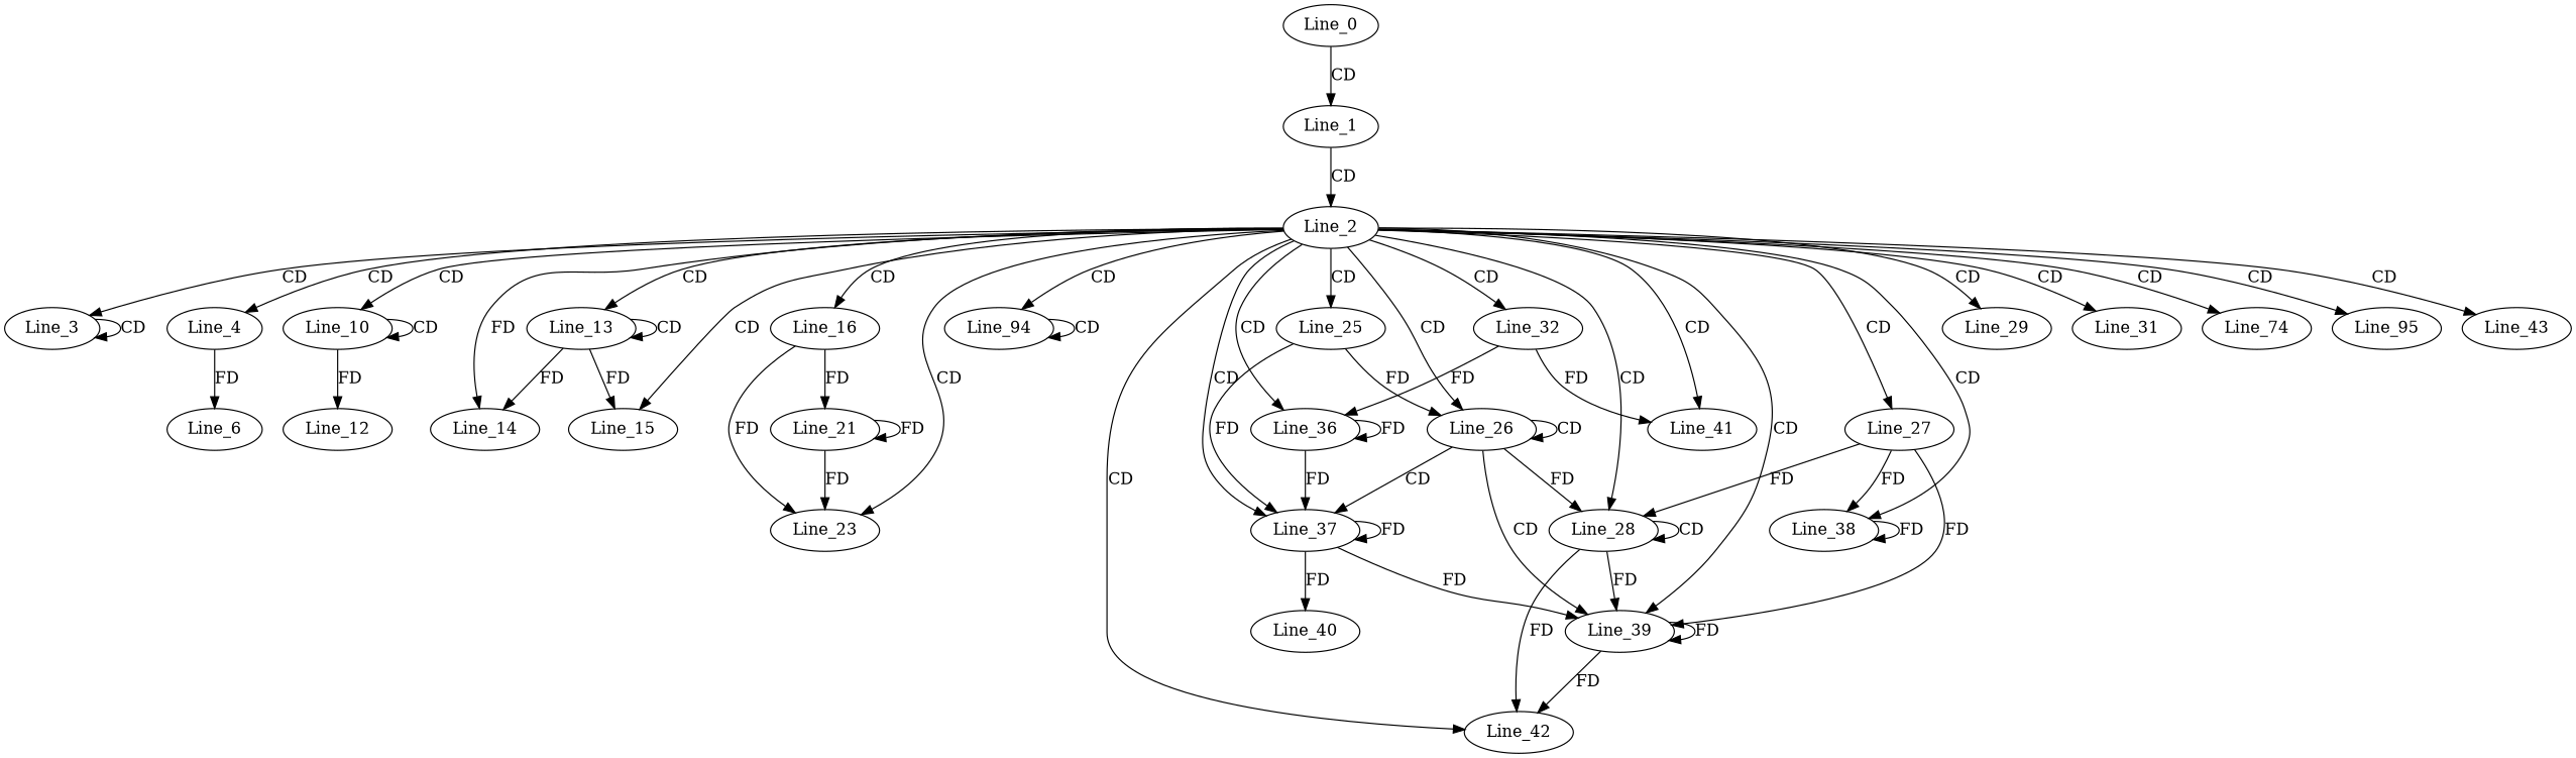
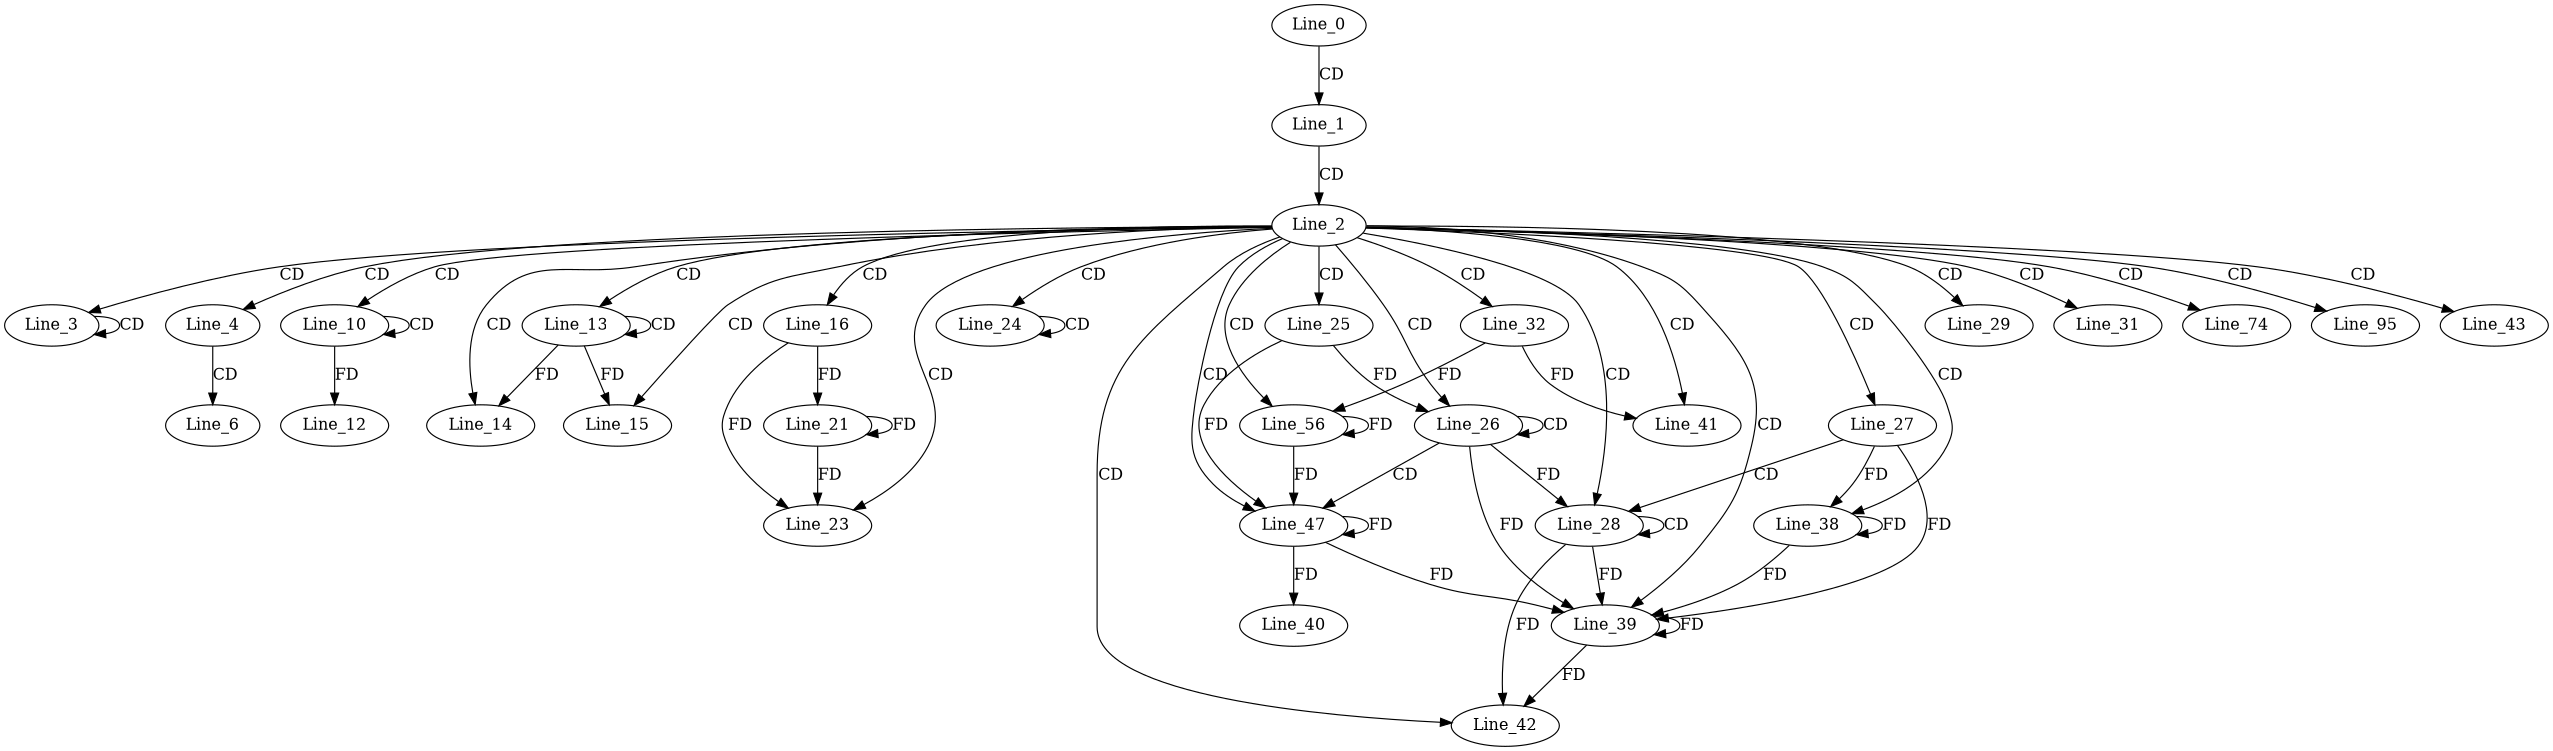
  digraph {
    Line_0
    Line_1
    Line_2
    Line_3
    Line_4
    Line_10
    Line_13
    Line_14
    Line_15
    Line_16
    Line_23
-   Line_24 [label=Line_94]
+   Line_24
    Line_25
    Line_26
    Line_27
    Line_28
    Line_29
    Line_31
    Line_32
    n20 [label=Line_74]
    n21 [label=Line_95]
-   Line_36
-   Line_37
+   Line_36 [label=Line_56]
+   Line_37 [label=Line_47]
    Line_38
    Line_39
    Line_41
    Line_42
    Line_43
    Line_6
    Line_12
    Line_21
    Line_40
    Line_0 -> Line_1 [label=CD]
    Line_1 -> Line_2 [label=CD]
    Line_2 -> Line_3 [label=CD]
    Line_2 -> Line_4 [label=CD]
    Line_2 -> Line_10 [label=CD]
    Line_2 -> Line_13 [label=CD]
-   Line_2 -> Line_14 [label=FD]
+   Line_2 -> Line_14 [label=CD]
    Line_2 -> Line_15 [label=CD]
    Line_2 -> Line_16 [label=CD]
    Line_2 -> Line_23 [label=CD]
    Line_2 -> Line_24 [label=CD]
    Line_2 -> Line_25 [label=CD]
    Line_2 -> Line_26 [label=CD]
    Line_2 -> Line_27 [label=CD]
    Line_2 -> Line_28 [label=CD]
    Line_2 -> Line_29 [label=CD]
    Line_2 -> Line_31 [label=CD]
    Line_2 -> Line_32 [label=CD]
    Line_2 -> n20 [label=CD]
    Line_2 -> n21 [label=CD]
    Line_2 -> Line_36 [label=CD]
    Line_2 -> Line_37 [label=CD]
    Line_2 -> Line_38 [label=CD]
    Line_2 -> Line_39 [label=CD]
    Line_2 -> Line_41 [label=CD]
    Line_2 -> Line_42 [label=CD]
    Line_2 -> Line_43 [label=CD]
    Line_3 -> Line_3 [label=CD]
-   Line_4 -> Line_6 [label=FD]
+   Line_4 -> Line_6 [label=CD]
    Line_10 -> Line_10 [label=CD]
    Line_10 -> Line_12 [label=FD]
    Line_13 -> Line_13 [label=CD]
    Line_13 -> Line_14 [label=FD]
    Line_13 -> Line_15 [label=FD]
    Line_16 -> Line_23 [label=FD]
    Line_16 -> Line_21 [label=FD]
    Line_24 -> Line_24 [label=CD]
    Line_25 -> Line_26 [label=FD]
    Line_25 -> Line_37 [label=FD]
    Line_26 -> Line_26 [label=CD]
    Line_26 -> Line_28 [label=FD]
    Line_26 -> Line_37 [label=CD]
-   Line_26 -> Line_39 [label=CD]
-   Line_27 -> Line_28 [label=FD]
+   Line_26 -> Line_39 [label=FD]
+   Line_27 -> Line_28 [label=CD]
    Line_27 -> Line_38 [label=FD]
    Line_27 -> Line_39 [label=FD]
    Line_28 -> Line_28 [label=CD]
    Line_28 -> Line_39 [label=FD]
    Line_28 -> Line_42 [label=FD]
    Line_32 -> Line_36 [label=FD]
    Line_32 -> Line_41 [label=FD]
    Line_36 -> Line_36 [label=FD]
    Line_36 -> Line_37 [label=FD]
    Line_37 -> Line_37 [label=FD]
    Line_37 -> Line_39 [label=FD]
    Line_37 -> Line_40 [label=FD]
    Line_38 -> Line_38 [label=FD]
+   Line_38 -> Line_39 [label=FD]
    Line_39 -> Line_39 [label=FD]
    Line_39 -> Line_42 [label=FD]
    Line_21 -> Line_23 [label=FD]
    Line_21 -> Line_21 [label=FD]
  }
